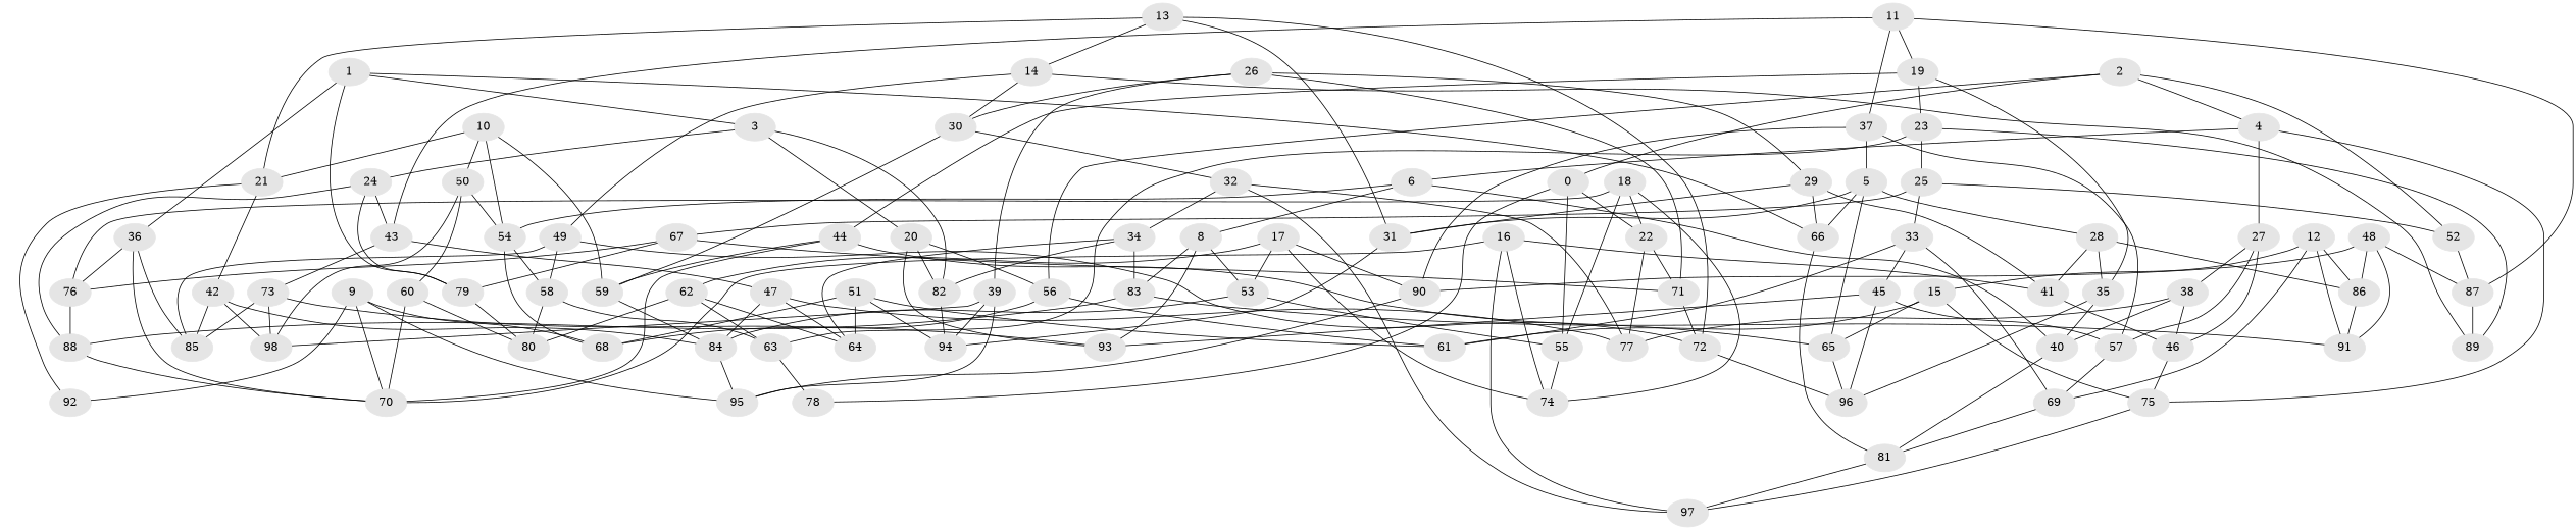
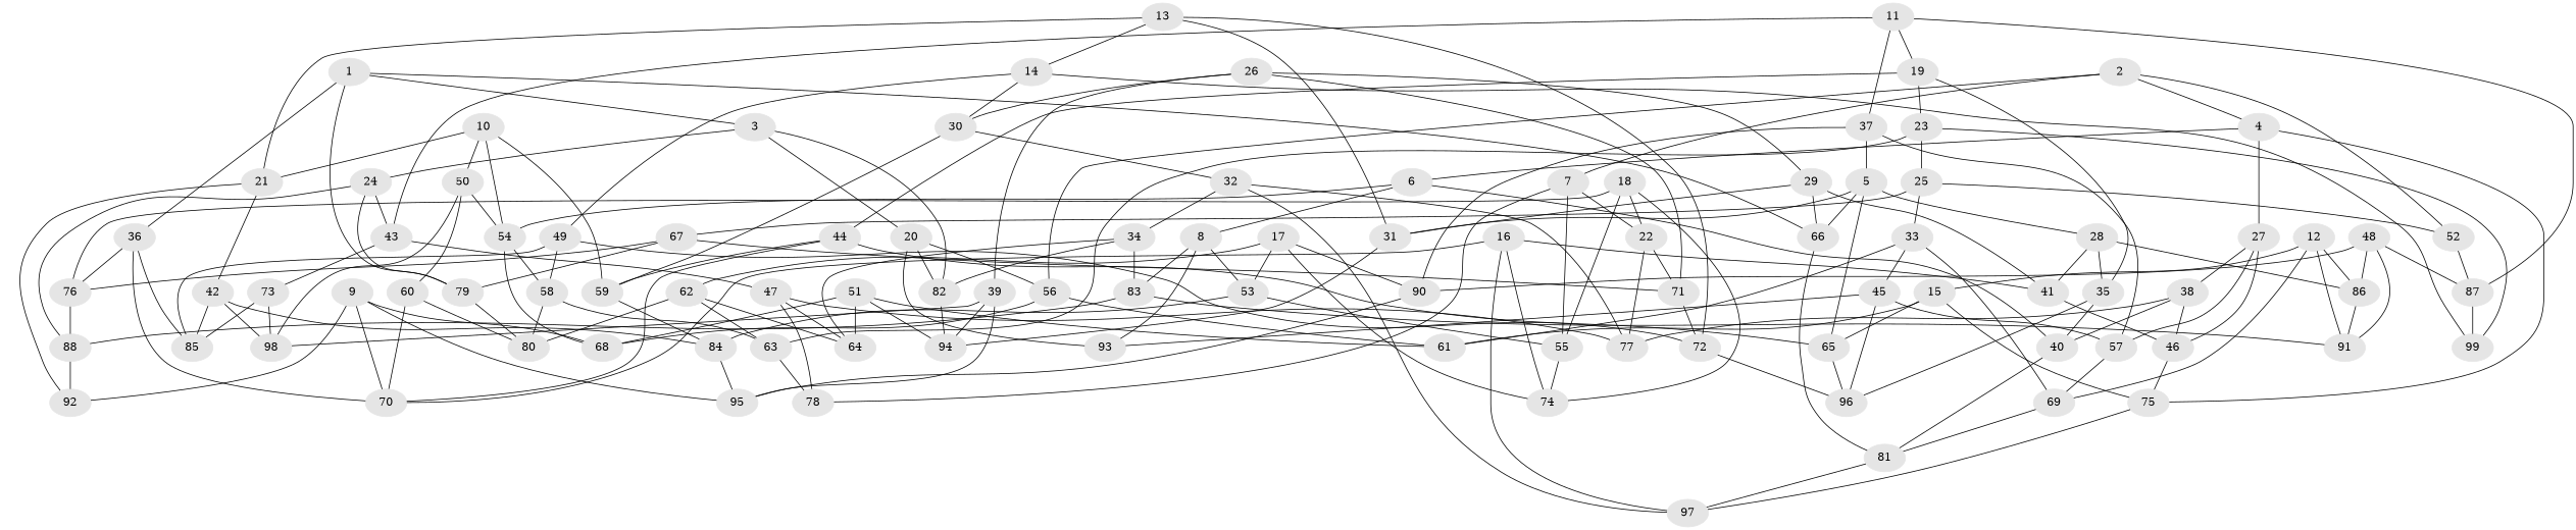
  graph {
    node [color=gray90 style=filled]
    1
    3
    36
    66
    79
    20
    24
    82
    70
    76
    85
    81
    80
    2
    4
-   7 [label=0]
+   7
    52
    56
    6
    27
    75
    22
    55
    78
    87
    68
    61
    93
    43
    88
    94
    8
    40
    54
    38
    46
    57
    97
    5
    28
    31
    65
    86
    41
    35
    96
    53
    83
    60
    71
    77
    74
    84
    91
    9
    92
    95
    10
    21
    50
    59
    42
    98
    58
    11
    19
    37
    23
    44
    90
    47
    73
-   89
+   89 [label=99]
    12
    15
    69
    13
    14
    72
    30
    49
    32
    16
    17
    62
    63
    64
    18
    25
    33
    67
    45
    26
    29
    39
    34
    48
    51
    1 -- 3
    1 -- 36
    1 -- 66
    1 -- 79
    3 -- 20
    3 -- 24
    3 -- 82
    36 -- 70
    36 -- 76
    36 -- 85
    66 -- 81
    79 -- 80
    20 -- 82
    20 -- 56
    20 -- 93
    24 -- 79
    24 -- 43
    24 -- 88
    82 -- 94
    76 -- 88
    81 -- 97
    2 -- 4
    2 -- 7
    2 -- 52
    2 -- 56
    4 -- 6
    4 -- 27
    4 -- 75
    7 -- 22
    7 -- 55
    7 -- 78
    52 -- 87
    56 -- 68
    56 -- 61
    6 -- 8
    6 -- 40
    6 -- 54
    27 -- 38
    27 -- 46
    27 -- 57
    75 -- 97
    22 -- 71
    22 -- 77
    55 -- 74
    87 -- 89
    43 -- 47
    43 -- 73
-   88 -- 70
+   88 -- 92
    8 -- 93
    8 -- 53
    8 -- 83
    40 -- 81
    54 -- 68
    54 -- 58
    38 -- 40
    38 -- 46
    38 -- 77
    46 -- 75
    57 -- 69
    5 -- 66
    5 -- 28
    5 -- 31
    5 -- 65
    28 -- 86
    28 -- 41
    28 -- 35
    31 -- 94
    65 -- 96
    86 -- 91
    41 -- 46
    35 -- 40
    35 -- 96
    53 -- 55
    53 -- 84
    83 -- 88
    83 -- 91
    60 -- 70
    60 -- 80
    71 -- 72
    84 -- 95
    9 -- 70
    9 -- 68
    9 -- 92
    9 -- 95
    10 -- 54
    10 -- 21
    10 -- 50
    10 -- 59
    21 -- 92
    21 -- 42
    50 -- 54
    50 -- 60
    50 -- 98
    59 -- 84
    42 -- 85
    42 -- 84
    42 -- 98
    58 -- 80
    58 -- 63
    11 -- 87
    11 -- 43
    11 -- 19
    11 -- 37
    19 -- 35
    19 -- 23
    19 -- 44
    37 -- 57
    37 -- 5
    37 -- 90
    23 -- 89
    23 -- 63
    23 -- 25
    44 -- 70
    44 -- 65
    44 -- 59
    90 -- 95
-   47 -- 84
+   47 -- 78
    47 -- 77
    47 -- 64
    73 -- 85
-   73 -- 93
    73 -- 98
    12 -- 86
    12 -- 91
    12 -- 15
    12 -- 69
    15 -- 75
    15 -- 61
    15 -- 65
    69 -- 81
    13 -- 31
    13 -- 21
    13 -- 14
    13 -- 72
    14 -- 89
    14 -- 30
    14 -- 49
    72 -- 96
    30 -- 59
    30 -- 32
    49 -- 85
    49 -- 58
    49 -- 72
    32 -- 97
    32 -- 77
    32 -- 34
    16 -- 70
    16 -- 97
    16 -- 41
    16 -- 74
    17 -- 53
    17 -- 74
    17 -- 90
    17 -- 62
    62 -- 80
    62 -- 63
    62 -- 64
    63 -- 78
    18 -- 76
    18 -- 22
    18 -- 55
    18 -- 74
    25 -- 52
    25 -- 33
    25 -- 67
    33 -- 61
    33 -- 69
    33 -- 45
    67 -- 79
    67 -- 76
    67 -- 71
    45 -- 93
    45 -- 57
    45 -- 96
    26 -- 71
    26 -- 30
    26 -- 29
    26 -- 39
    29 -- 66
    29 -- 31
    29 -- 41
    39 -- 94
    39 -- 95
    39 -- 98
    34 -- 82
    34 -- 83
    34 -- 64
    48 -- 87
    48 -- 86
    48 -- 91
    48 -- 90
    51 -- 68
    51 -- 61
    51 -- 94
    51 -- 64
  }
